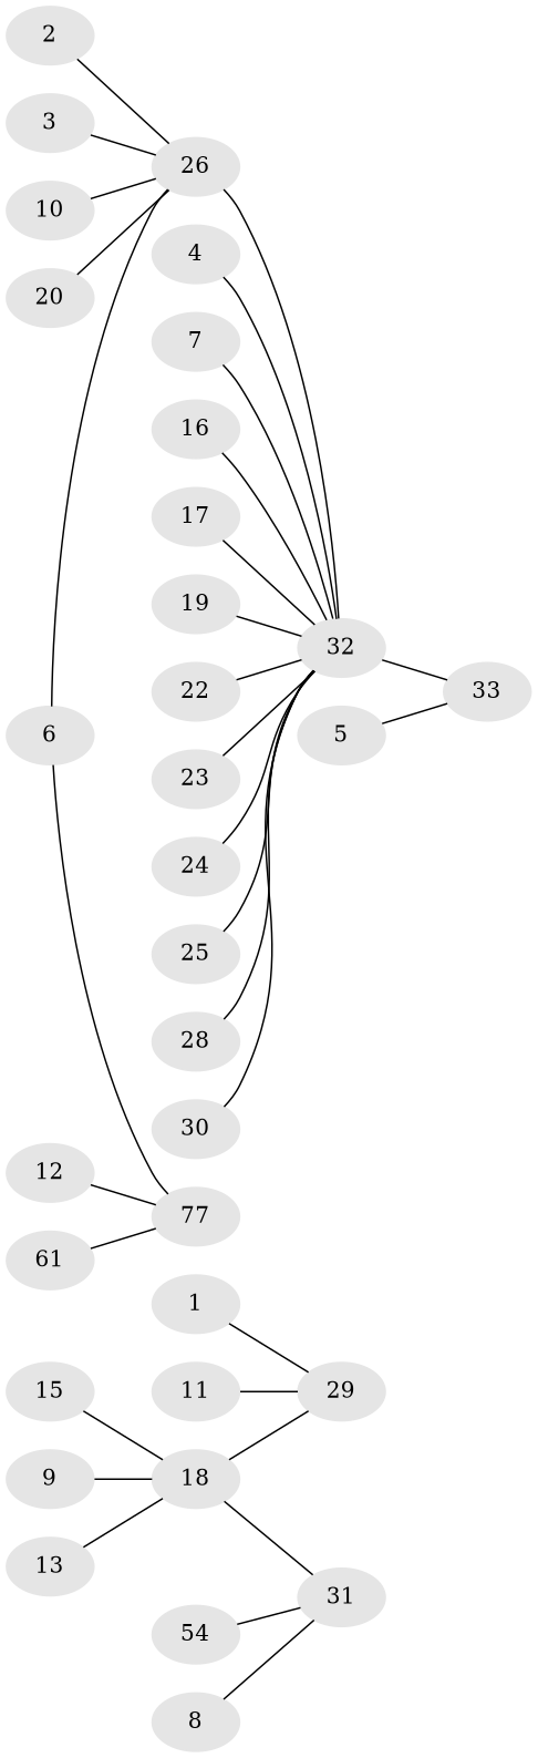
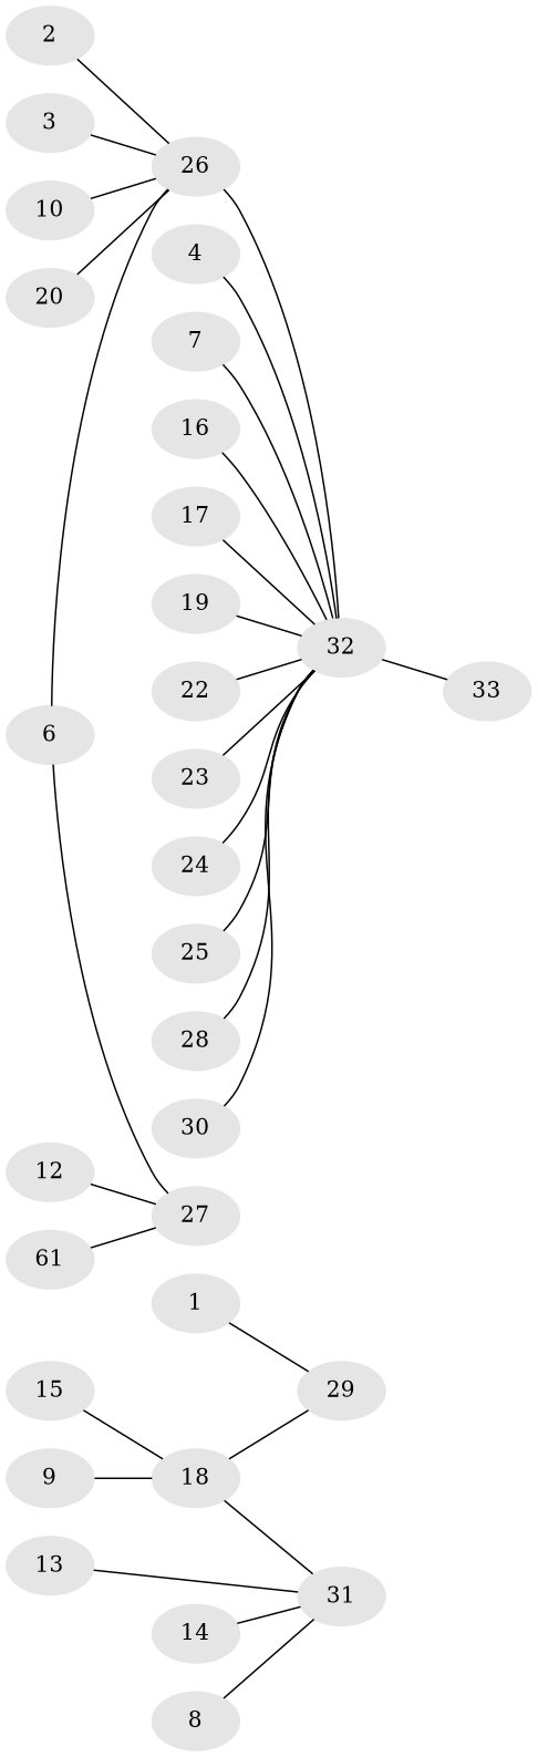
  graph {
    rankdir=LR
    node [color=gray90 style=filled]
    edge [weight=1.0]
    1
    29
    2
    26
    32
    3
    4
    33
-   5
    6
-   27 [label=77]
+   27
    7
    8
    31
    9
    18
    10
-   11
    12
    13
-   14 [label=54]
+   14
    15
    16
    17
    19
    20
    n27 [label=61]
    22
    23
    24
    25
    28
    30
    1 -- 29
    2 -- 26
    26 -- 32
    32 -- 33
    3 -- 26
    4 -- 32
-   5 -- 33
    6 -- 26
    6 -- 27
    7 -- 32
    8 -- 31
    9 -- 18
    18 -- 29
    18 -- 31
    10 -- 26
-   11 -- 29
    12 -- 27
-   13 -- 18
+   13 -- 31
    14 -- 31
    15 -- 18
    16 -- 32
    17 -- 32
    19 -- 32
    20 -- 26
    n27 -- 27
    22 -- 32
    23 -- 32
    24 -- 32
    25 -- 32
    28 -- 32
    30 -- 32
  }
